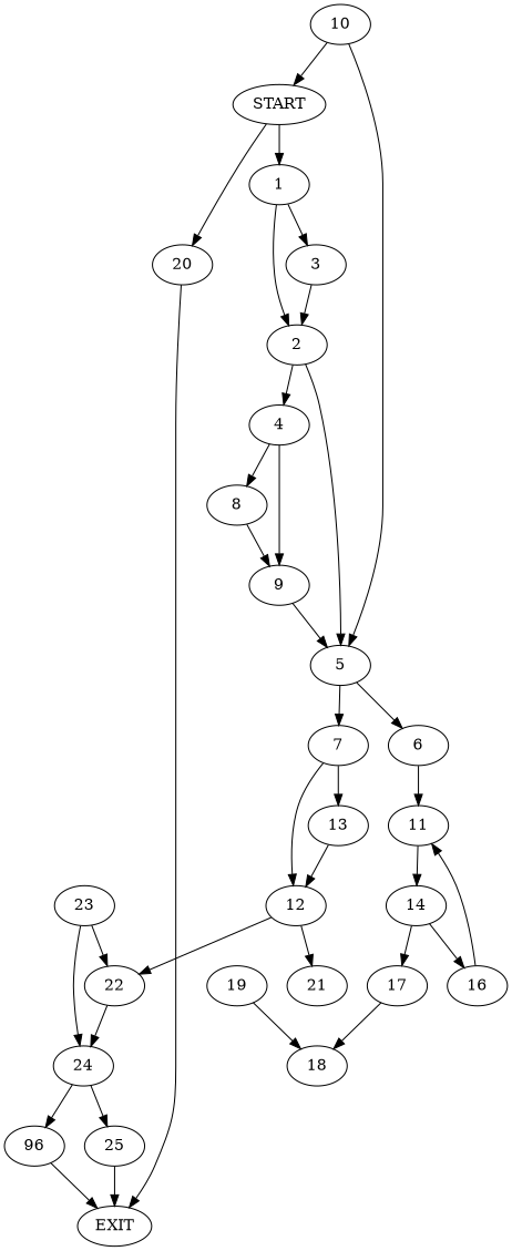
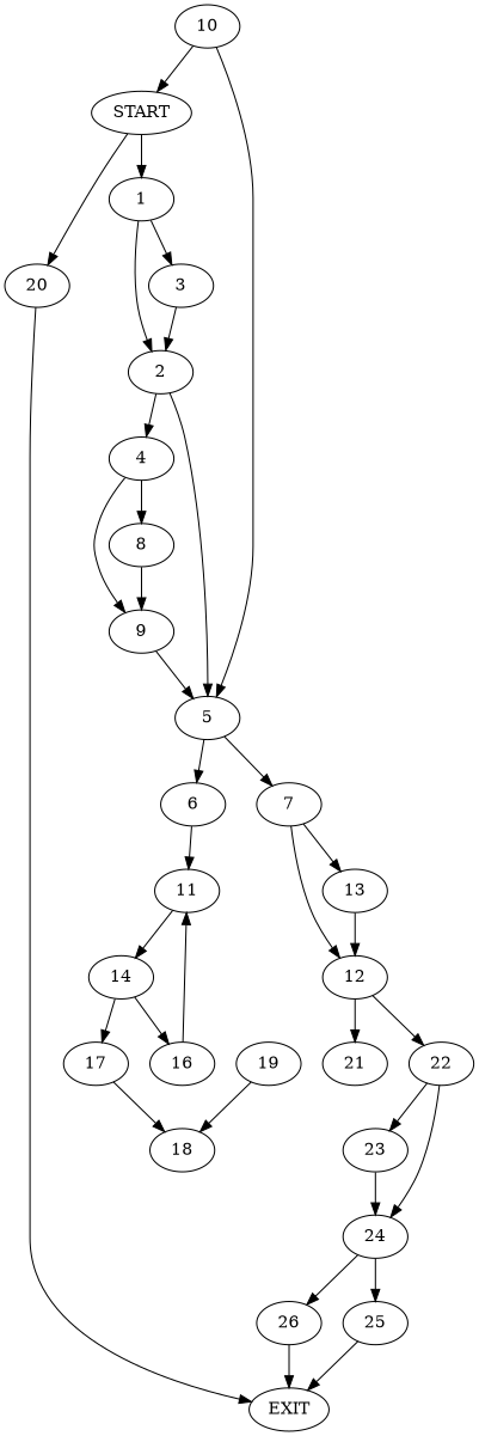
  digraph {
    n1 [label=START]
    1
    20
    2
    3
    10
    5
    n8 [label=EXIT]
    4
    8
    9
    6
    7
    11
    12
    13
    14
    21
    22
    16
    17
    23
    24
    18
    19
    25
-   26 [label=96]
+   26
    n1 -> 1
    n1 -> 20
    1 -> 2
    1 -> 3
    20 -> n8
    2 -> 5
    2 -> 4
    3 -> 2
    10 -> n1
    10 -> 5
    5 -> 6
    5 -> 7
    4 -> 8
    4 -> 9
    8 -> 9
    9 -> 5
    6 -> 11
    7 -> 12
    7 -> 13
    11 -> 14
    12 -> 21
    12 -> 22
    13 -> 12
    14 -> 16
    14 -> 17
-   23 -> 22
+   22 -> 23
    22 -> 24
    16 -> 11
    17 -> 18
    23 -> 24
    24 -> 25
    24 -> 26
    19 -> 18
    25 -> n8
    26 -> n8
  }
